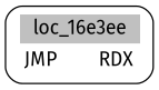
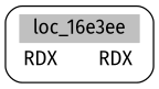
  digraph {
    fontname="Fira Sans"
-   n1 [fontname="Fira Sans" label=<<table border="0" cellborder="0" cellpadding="3"><tr><td align="center" colspan="2" bgcolor="grey">loc_16e3ee</td></tr><tr><td align="left">JMP        RDX</td></tr></table>> shape=Mrecord]
+   n1 [fontname="Fira Sans" label=<<table border="0" cellborder="0" cellpadding="3"><tr><td align="center" colspan="2" bgcolor="grey">loc_16e3ee</td></tr><tr><td align="left">RDX        RDX</td></tr></table>> shape=Mrecord]
  }
